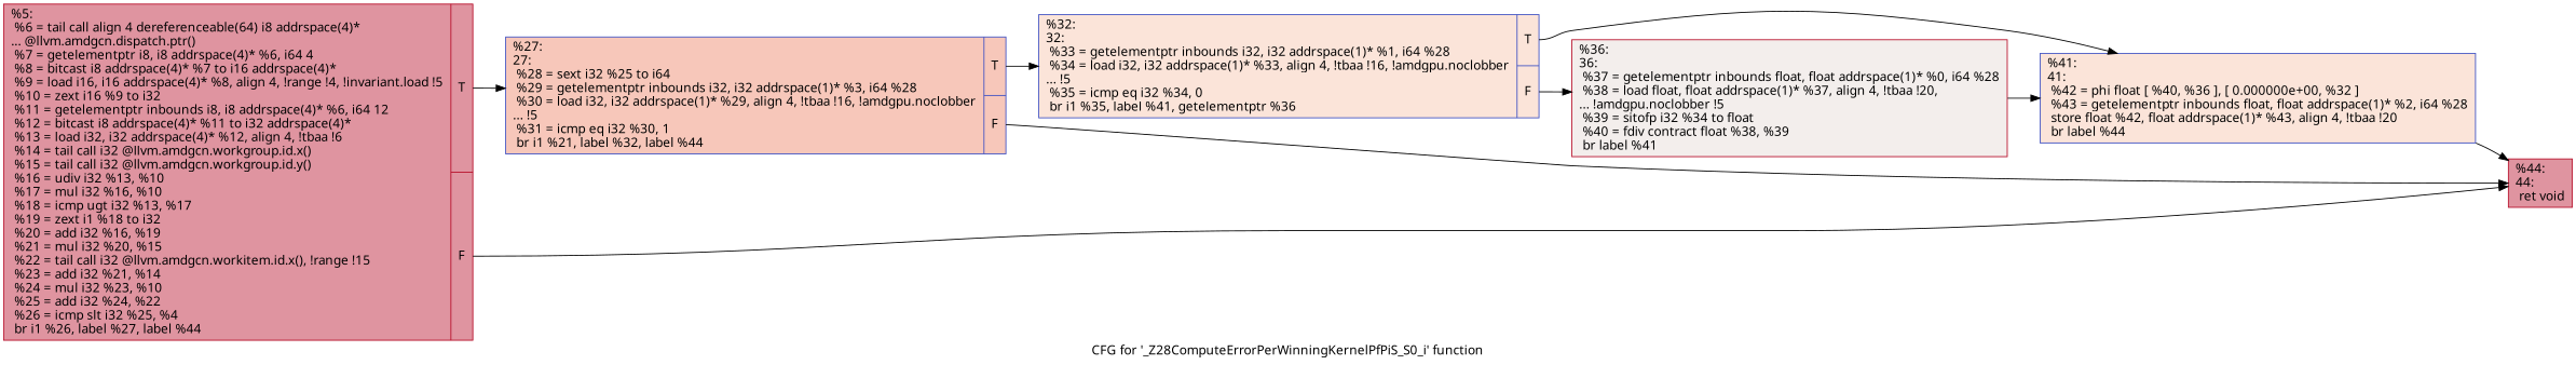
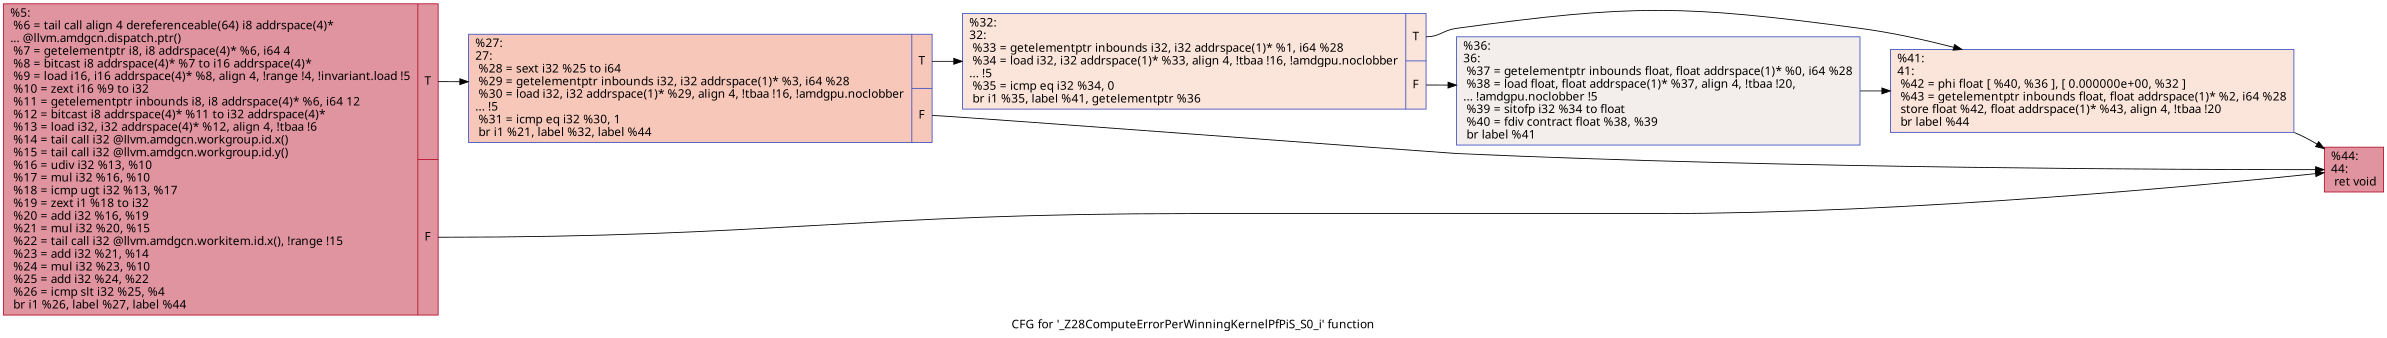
  digraph {
    fontname="Noto Sans"
    label="CFG for '_Z28ComputeErrorPerWinningKernelPfPiS_S0_i' function"
    rankdir=LR
    node [color="#3d50c3ff" fillcolor="#b70d2870" fontname="Noto Sans" shape=record style=filled]
    edge [fontname="Noto Sans" tailport=s0]
    n1 [color="#b70d28ff" label="{%5:\l  %6 = tail call align 4 dereferenceable(64) i8 addrspace(4)*\l... @llvm.amdgcn.dispatch.ptr()\l  %7 = getelementptr i8, i8 addrspace(4)* %6, i64 4\l  %8 = bitcast i8 addrspace(4)* %7 to i16 addrspace(4)*\l  %9 = load i16, i16 addrspace(4)* %8, align 4, !range !4, !invariant.load !5\l  %10 = zext i16 %9 to i32\l  %11 = getelementptr inbounds i8, i8 addrspace(4)* %6, i64 12\l  %12 = bitcast i8 addrspace(4)* %11 to i32 addrspace(4)*\l  %13 = load i32, i32 addrspace(4)* %12, align 4, !tbaa !6\l  %14 = tail call i32 @llvm.amdgcn.workgroup.id.x()\l  %15 = tail call i32 @llvm.amdgcn.workgroup.id.y()\l  %16 = udiv i32 %13, %10\l  %17 = mul i32 %16, %10\l  %18 = icmp ugt i32 %13, %17\l  %19 = zext i1 %18 to i32\l  %20 = add i32 %16, %19\l  %21 = mul i32 %20, %15\l  %22 = tail call i32 @llvm.amdgcn.workitem.id.x(), !range !15\l  %23 = add i32 %21, %14\l  %24 = mul i32 %23, %10\l  %25 = add i32 %24, %22\l  %26 = icmp slt i32 %25, %4\l  br i1 %26, label %27, label %44\l|{<s0>T|<s1>F}}"]
    n2 [fillcolor="#ec7f6370" label="{%27:\l27:                                               \l  %28 = sext i32 %25 to i64\l  %29 = getelementptr inbounds i32, i32 addrspace(1)* %3, i64 %28\l  %30 = load i32, i32 addrspace(1)* %29, align 4, !tbaa !16, !amdgpu.noclobber\l... !5\l  %31 = icmp eq i32 %30, 1\l  br i1 %21, label %32, label %44\l|{<s0>T|<s1>F}}"]
    n3 [color="#b70d28ff" label="{%44:\l44:                                               \l  ret void\l}"]
    n4 [fillcolor="#f5c1a970" label="{%32:\l32:                                               \l  %33 = getelementptr inbounds i32, i32 addrspace(1)* %1, i64 %28\l  %34 = load i32, i32 addrspace(1)* %33, align 4, !tbaa !16, !amdgpu.noclobber\l... !5\l  %35 = icmp eq i32 %34, 0\l  br i1 %35, label %41, getelementptr %36\l|{<s0>T|<s1>F}}"]
    n5 [fillcolor="#f5c1a970" label="{%41:\l41:                                               \l  %42 = phi float [ %40, %36 ], [ 0.000000e+00, %32 ]\l  %43 = getelementptr inbounds float, float addrspace(1)* %2, i64 %28\l  store float %42, float addrspace(1)* %43, align 4, !tbaa !20\l  br label %44\l}"]
-   n6 [color="#b70d28ff" fillcolor="#e3d9d370" label="{%36:\l36:                                               \l  %37 = getelementptr inbounds float, float addrspace(1)* %0, i64 %28\l  %38 = load float, float addrspace(1)* %37, align 4, !tbaa !20,\l... !amdgpu.noclobber !5\l  %39 = sitofp i32 %34 to float\l  %40 = fdiv contract float %38, %39\l  br label %41\l}"]
+   n6 [fillcolor="#e3d9d370" label="{%36:\l36:                                               \l  %37 = getelementptr inbounds float, float addrspace(1)* %0, i64 %28\l  %38 = load float, float addrspace(1)* %37, align 4, !tbaa !20,\l... !amdgpu.noclobber !5\l  %39 = sitofp i32 %34 to float\l  %40 = fdiv contract float %38, %39\l  br label %41\l}"]
    n1 -> n2
    n1 -> n3 [tailport=s1]
    n2 -> n3 [tailport=s1]
    n2 -> n4
    n4 -> n5
    n4 -> n6 [tailport=s1]
    n5 -> n3
    n6 -> n5
  }
